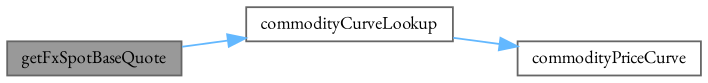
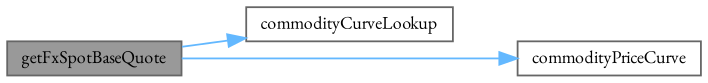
  digraph {
    fontname="EB Garamond"
    rankdir=LR
    node [color=grey40 fillcolor=white fontname="EB Garamond" fontsize=10 shape=box style=filled]
    edge [color=steelblue1 fontname="EB Garamond" fontsize=10 labelfontname=Helvetica labelfontsize=10 style=solid]
    n1 [color=gray40 fillcolor=grey60 fontcolor=black height=0.2 label=getFxSpotBaseQuote width=0.4]
    n2 [height=0.2 label=commodityCurveLookup width=0.4]
    n3 [height=0.2 label=commodityPriceCurve width=0.4]
    n1 -> n2
-   n2 -> n3
+   n1 -> n3
  }
